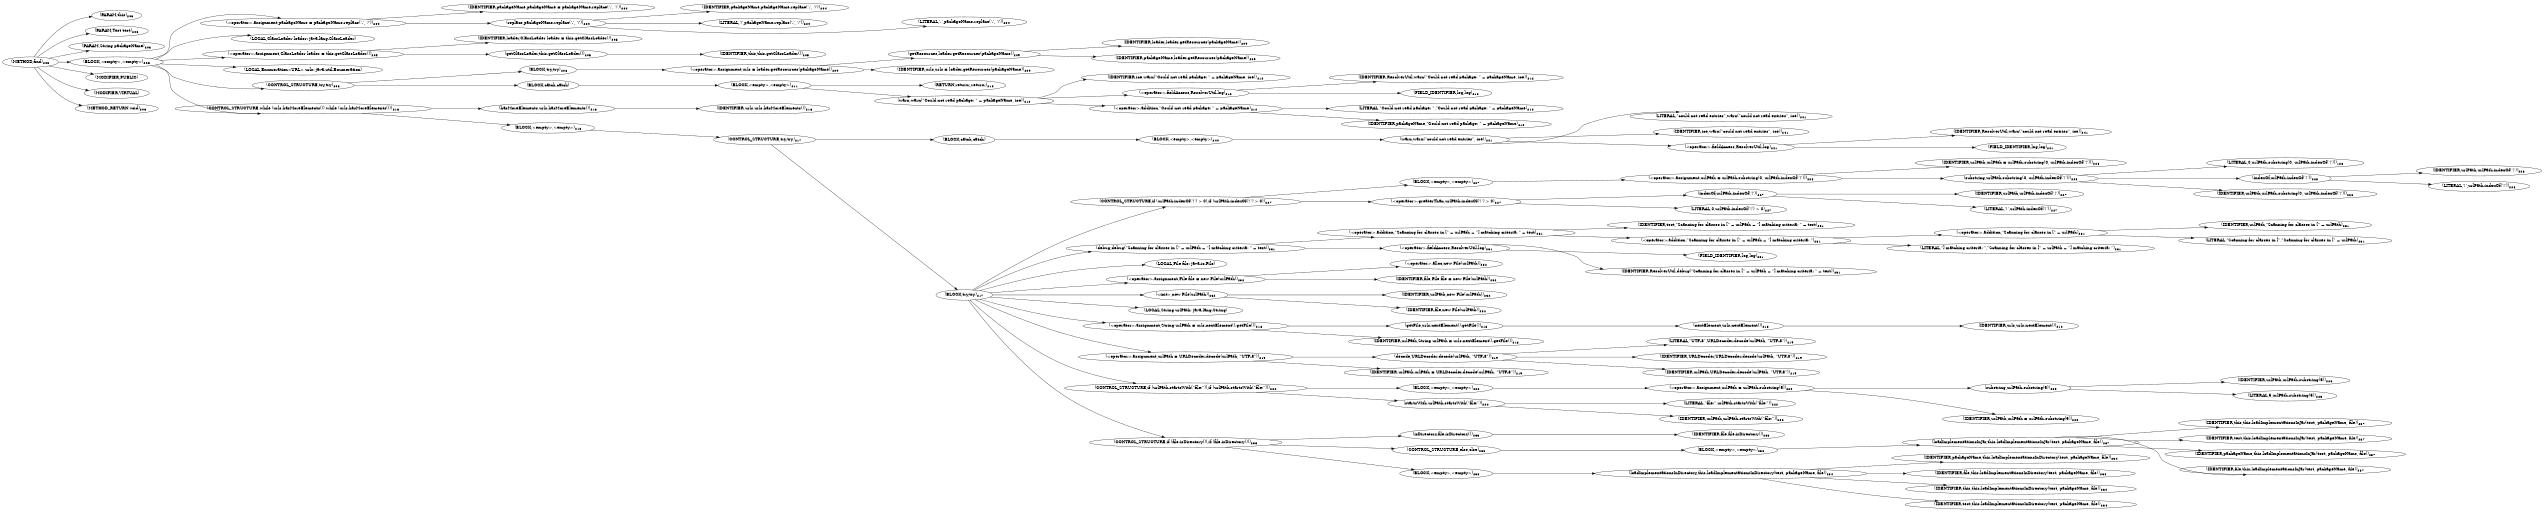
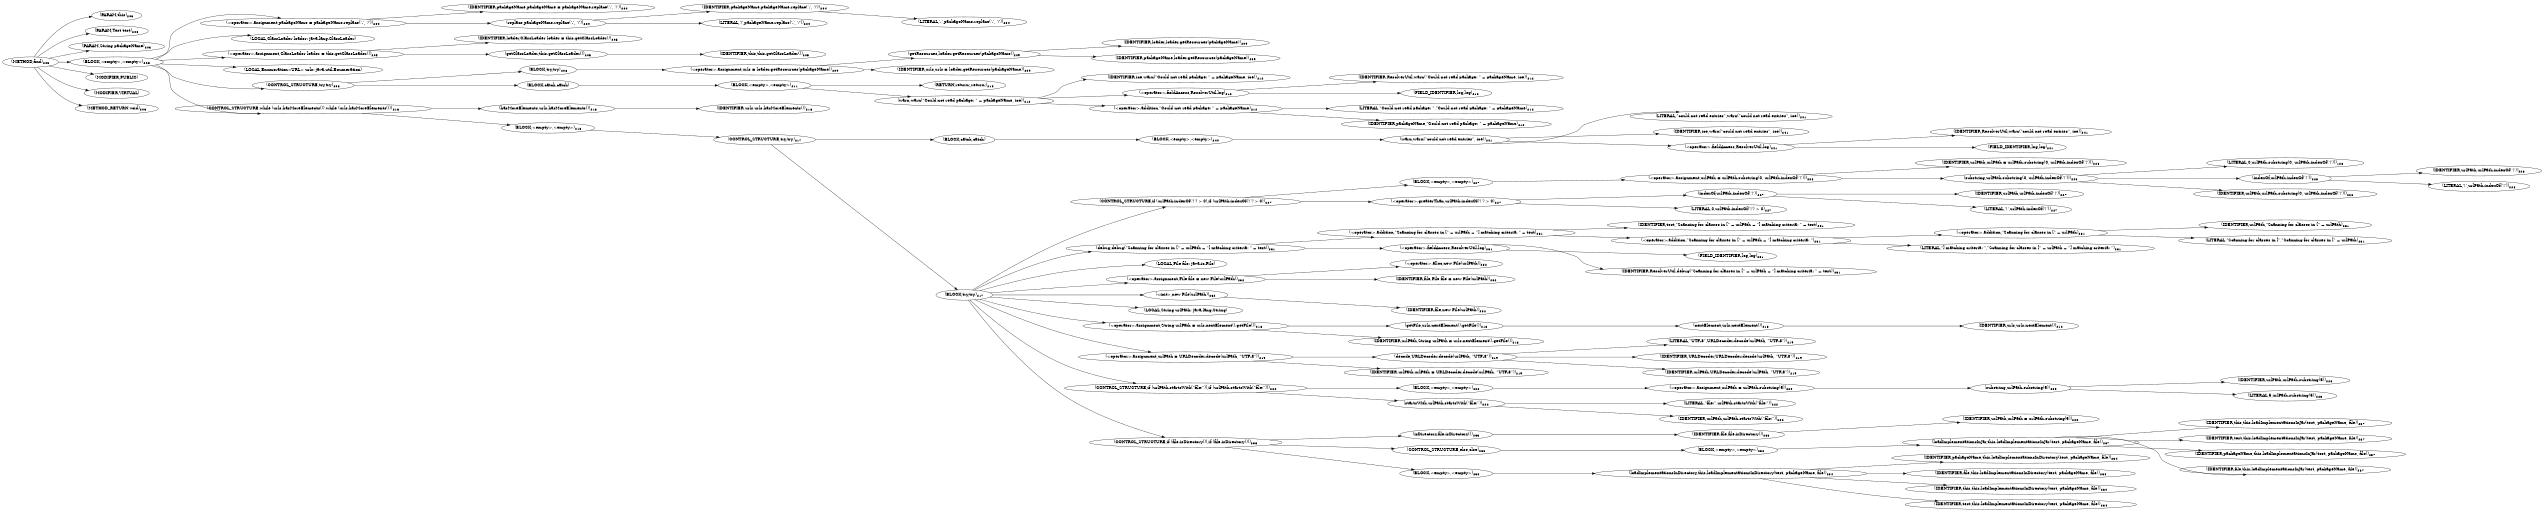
  digraph {
    rankdir=LR
    n1 [label=<(METHOD,find)<SUB>203</SUB>>]
    n2 [label=<(PARAM,this)<SUB>203</SUB>>]
    n3 [label=<(PARAM,Test test)<SUB>203</SUB>>]
    n4 [label=<(PARAM,String packageName)<SUB>203</SUB>>]
    n5 [label=<(BLOCK,&lt;empty&gt;,&lt;empty&gt;)<SUB>203</SUB>>]
    n6 [label=<(MODIFIER,PUBLIC)>]
    n7 [label=<(MODIFIER,VIRTUAL)>]
    n8 [label=<(METHOD_RETURN,void)<SUB>203</SUB>>]
    n9 [label=<(&lt;operator&gt;.assignment,packageName = packageName.replace('.', '/'))<SUB>204</SUB>>]
    n10 [label=<(LOCAL,ClassLoader loader: java.lang.ClassLoader)>]
    n11 [label=<(&lt;operator&gt;.assignment,ClassLoader loader = this.getClassLoader())<SUB>205</SUB>>]
    n12 [label=<(LOCAL,Enumeration&lt;URL&gt; urls: java.util.Enumeration)>]
    n13 [label=<(CONTROL_STRUCTURE,try,try)<SUB>208</SUB>>]
    n14 [label=<(CONTROL_STRUCTURE,while (urls.hasMoreElements()),while (urls.hasMoreElements()))<SUB>216</SUB>>]
    n15 [label=<(IDENTIFIER,packageName,packageName = packageName.replace('.', '/'))<SUB>204</SUB>>]
    n16 [label=<(replace,packageName.replace('.', '/'))<SUB>204</SUB>>]
    n17 [label=<(IDENTIFIER,loader,ClassLoader loader = this.getClassLoader())<SUB>205</SUB>>]
    n18 [label=<(getClassLoader,this.getClassLoader())<SUB>205</SUB>>]
    n19 [label=<(BLOCK,try,try)<SUB>208</SUB>>]
    n20 [label=<(BLOCK,catch,catch)>]
    n21 [label=<(hasMoreElements,urls.hasMoreElements())<SUB>216</SUB>>]
    n22 [label=<(BLOCK,&lt;empty&gt;,&lt;empty&gt;)<SUB>216</SUB>>]
    n23 [label=<(IDENTIFIER,packageName,packageName.replace('.', '/'))<SUB>204</SUB>>]
    n24 [label=<(LITERAL,'.',packageName.replace('.', '/'))<SUB>204</SUB>>]
    n25 [label=<(LITERAL,'/',packageName.replace('.', '/'))<SUB>204</SUB>>]
    n26 [label=<(IDENTIFIER,this,this.getClassLoader())<SUB>205</SUB>>]
    n27 [label=<(&lt;operator&gt;.assignment,urls = loader.getResources(packageName))<SUB>209</SUB>>]
    n28 [label=<(BLOCK,&lt;empty&gt;,&lt;empty&gt;)<SUB>211</SUB>>]
    n29 [label=<(IDENTIFIER,urls,urls = loader.getResources(packageName))<SUB>209</SUB>>]
    n30 [label=<(getResources,loader.getResources(packageName))<SUB>209</SUB>>]
    n31 [label=<(IDENTIFIER,loader,loader.getResources(packageName))<SUB>209</SUB>>]
    n32 [label=<(IDENTIFIER,packageName,loader.getResources(packageName))<SUB>209</SUB>>]
    n33 [label=<(warn,warn(&quot;Could not read package: &quot; + packageName, ioe))<SUB>212</SUB>>]
    n34 [label=<(RETURN,return;,return;)<SUB>213</SUB>>]
    n35 [label=<(&lt;operator&gt;.fieldAccess,ResolverUtil.log)<SUB>212</SUB>>]
    n36 [label=<(&lt;operator&gt;.addition,&quot;Could not read package: &quot; + packageName)<SUB>212</SUB>>]
    n37 [label=<(IDENTIFIER,ioe,warn(&quot;Could not read package: &quot; + packageName, ioe))<SUB>212</SUB>>]
    n38 [label=<(IDENTIFIER,ResolverUtil,warn(&quot;Could not read package: &quot; + packageName, ioe))<SUB>212</SUB>>]
    n39 [label=<(FIELD_IDENTIFIER,log,log)<SUB>212</SUB>>]
    n40 [label=<(LITERAL,&quot;Could not read package: &quot;,&quot;Could not read package: &quot; + packageName)<SUB>212</SUB>>]
    n41 [label=<(IDENTIFIER,packageName,&quot;Could not read package: &quot; + packageName)<SUB>212</SUB>>]
    n42 [label=<(IDENTIFIER,urls,urls.hasMoreElements())<SUB>216</SUB>>]
    n43 [label=<(CONTROL_STRUCTURE,try,try)<SUB>217</SUB>>]
    n44 [label=<(BLOCK,try,try)<SUB>217</SUB>>]
    n45 [label=<(BLOCK,catch,catch)>]
    n46 [label=<(LOCAL,String urlPath: java.lang.String)>]
    n47 [label=<(&lt;operator&gt;.assignment,String urlPath = urls.nextElement().getFile())<SUB>218</SUB>>]
    n48 [label=<(&lt;operator&gt;.assignment,urlPath = URLDecoder.decode(urlPath, &quot;UTF-8&quot;))<SUB>219</SUB>>]
    n49 [label=<(CONTROL_STRUCTURE,if (urlPath.startsWith(&quot;file:&quot;)),if (urlPath.startsWith(&quot;file:&quot;)))<SUB>222</SUB>>]
    n50 [label=<(CONTROL_STRUCTURE,if (urlPath.indexOf('!') &gt; 0),if (urlPath.indexOf('!') &gt; 0))<SUB>227</SUB>>]
    n51 [label=<(debug,debug(&quot;Scanning for classes in [&quot; + urlPath + &quot;] matching criteria: &quot; + test))<SUB>231</SUB>>]
    n52 [label=<(LOCAL,File file: java.io.File)>]
    n53 [label=<(&lt;operator&gt;.assignment,File file = new File(urlPath))<SUB>232</SUB>>]
    n54 [label=<(&lt;init&gt;,new File(urlPath))<SUB>232</SUB>>]
    n55 [label=<(CONTROL_STRUCTURE,if (file.isDirectory()),if (file.isDirectory()))<SUB>233</SUB>>]
    n56 [label=<(BLOCK,&lt;empty&gt;,&lt;empty&gt;)<SUB>240</SUB>>]
    n57 [label=<(IDENTIFIER,urlPath,String urlPath = urls.nextElement().getFile())<SUB>218</SUB>>]
    n58 [label=<(getFile,urls.nextElement().getFile())<SUB>218</SUB>>]
    n59 [label=<(IDENTIFIER,urlPath,urlPath = URLDecoder.decode(urlPath, &quot;UTF-8&quot;))<SUB>219</SUB>>]
    n60 [label=<(decode,URLDecoder.decode(urlPath, &quot;UTF-8&quot;))<SUB>219</SUB>>]
    n61 [label=<(startsWith,urlPath.startsWith(&quot;file:&quot;))<SUB>222</SUB>>]
    n62 [label=<(BLOCK,&lt;empty&gt;,&lt;empty&gt;)<SUB>222</SUB>>]
    n63 [label=<(&lt;operator&gt;.greaterThan,urlPath.indexOf('!') &gt; 0)<SUB>227</SUB>>]
    n64 [label=<(BLOCK,&lt;empty&gt;,&lt;empty&gt;)<SUB>227</SUB>>]
    n65 [label=<(&lt;operator&gt;.fieldAccess,ResolverUtil.log)<SUB>231</SUB>>]
    n66 [label=<(&lt;operator&gt;.addition,&quot;Scanning for classes in [&quot; + urlPath + &quot;] matching criteria: &quot; + test)<SUB>231</SUB>>]
    n67 [label=<(IDENTIFIER,file,File file = new File(urlPath))<SUB>232</SUB>>]
    n68 [label=<(&lt;operator&gt;.alloc,new File(urlPath))<SUB>232</SUB>>]
    n69 [label=<(IDENTIFIER,file,new File(urlPath))<SUB>232</SUB>>]
-   n70 [label=<(IDENTIFIER,urlPath,new File(urlPath))<SUB>232</SUB>>]
    n71 [label=<(isDirectory,file.isDirectory())<SUB>233</SUB>>]
    n72 [label=<(BLOCK,&lt;empty&gt;,&lt;empty&gt;)<SUB>233</SUB>>]
    n73 [label=<(CONTROL_STRUCTURE,else,else)<SUB>236</SUB>>]
    n74 [label=<(nextElement,urls.nextElement())<SUB>218</SUB>>]
    n75 [label=<(IDENTIFIER,urls,urls.nextElement())<SUB>212</SUB>>]
    n76 [label=<(IDENTIFIER,URLDecoder,URLDecoder.decode(urlPath, &quot;UTF-8&quot;))<SUB>219</SUB>>]
    n77 [label=<(IDENTIFIER,urlPath,URLDecoder.decode(urlPath, &quot;UTF-8&quot;))<SUB>219</SUB>>]
    n78 [label=<(LITERAL,&quot;UTF-8&quot;,URLDecoder.decode(urlPath, &quot;UTF-8&quot;))<SUB>219</SUB>>]
    n79 [label=<(IDENTIFIER,urlPath,urlPath.startsWith(&quot;file:&quot;))<SUB>222</SUB>>]
    n80 [label=<(LITERAL,&quot;file:&quot;,urlPath.startsWith(&quot;file:&quot;))<SUB>222</SUB>>]
    n81 [label=<(&lt;operator&gt;.assignment,urlPath = urlPath.substring(5))<SUB>220</SUB>>]
    n82 [label=<(IDENTIFIER,urlPath,urlPath = urlPath.substring(5))<SUB>223</SUB>>]
    n83 [label=<(substring,urlPath.substring(5))<SUB>283</SUB>>]
    n84 [label=<(IDENTIFIER,urlPath,urlPath.substring(5))<SUB>223</SUB>>]
    n85 [label=<(LITERAL,5,urlPath.substring(5))<SUB>223</SUB>>]
    n86 [label=<(indexOf,urlPath.indexOf('!'))<SUB>227</SUB>>]
    n87 [label=<(LITERAL,0,urlPath.indexOf('!') &gt; 0)<SUB>227</SUB>>]
    n88 [label=<(&lt;operator&gt;.assignment,urlPath = urlPath.substring(0, urlPath.indexOf('!')))<SUB>228</SUB>>]
    n89 [label=<(IDENTIFIER,urlPath,urlPath.indexOf('!'))<SUB>227</SUB>>]
    n90 [label=<(LITERAL,'!',urlPath.indexOf('!'))<SUB>227</SUB>>]
    n91 [label=<(IDENTIFIER,urlPath,urlPath = urlPath.substring(0, urlPath.indexOf('!')))<SUB>228</SUB>>]
    n92 [label=<(substring,urlPath.substring(0, urlPath.indexOf('!')))<SUB>228</SUB>>]
    n93 [label=<(IDENTIFIER,urlPath,urlPath.substring(0, urlPath.indexOf('!')))<SUB>228</SUB>>]
    n94 [label=<(LITERAL,0,urlPath.substring(0, urlPath.indexOf('!')))<SUB>128</SUB>>]
    n95 [label=<(indexOf,urlPath.indexOf('!'))<SUB>228</SUB>>]
    n96 [label=<(IDENTIFIER,urlPath,urlPath.indexOf('!'))<SUB>228</SUB>>]
    n97 [label=<(LITERAL,'!',urlPath.indexOf('!'))<SUB>228</SUB>>]
    n98 [label=<(IDENTIFIER,ResolverUtil,debug(&quot;Scanning for classes in [&quot; + urlPath + &quot;] matching criteria: &quot; + test))<SUB>231</SUB>>]
    n99 [label=<(FIELD_IDENTIFIER,log,log)<SUB>231</SUB>>]
    n100 [label=<(&lt;operator&gt;.addition,&quot;Scanning for classes in [&quot; + urlPath + &quot;] matching criteria: &quot;)<SUB>231</SUB>>]
    n101 [label=<(IDENTIFIER,test,&quot;Scanning for classes in [&quot; + urlPath + &quot;] matching criteria: &quot; + test)<SUB>231</SUB>>]
    n102 [label=<(&lt;operator&gt;.addition,&quot;Scanning for classes in [&quot; + urlPath)<SUB>231</SUB>>]
    n103 [label=<(LITERAL,&quot;] matching criteria: &quot;,&quot;Scanning for classes in [&quot; + urlPath + &quot;] matching criteria: &quot;)<SUB>231</SUB>>]
    n104 [label=<(LITERAL,&quot;Scanning for classes in [&quot;,&quot;Scanning for classes in [&quot; + urlPath)<SUB>231</SUB>>]
    n105 [label=<(IDENTIFIER,urlPath,&quot;Scanning for classes in [&quot; + urlPath)<SUB>231</SUB>>]
    n106 [label=<(IDENTIFIER,file,file.isDirectory())<SUB>233</SUB>>]
    n107 [label=<(loadImplementationsInDirectory,this.loadImplementationsInDirectory(test, packageName, file))<SUB>234</SUB>>]
    n108 [label=<(BLOCK,&lt;empty&gt;,&lt;empty&gt;)<SUB>236</SUB>>]
    n109 [label=<(IDENTIFIER,this,this.loadImplementationsInDirectory(test, packageName, file))<SUB>234</SUB>>]
    n110 [label=<(IDENTIFIER,test,this.loadImplementationsInDirectory(test, packageName, file))<SUB>234</SUB>>]
    n111 [label=<(IDENTIFIER,packageName,this.loadImplementationsInDirectory(test, packageName, file))<SUB>234</SUB>>]
    n112 [label=<(IDENTIFIER,file,this.loadImplementationsInDirectory(test, packageName, file))<SUB>234</SUB>>]
    n113 [label=<(loadImplementationsInJar,this.loadImplementationsInJar(test, packageName, file))<SUB>237</SUB>>]
    n114 [label=<(IDENTIFIER,this,this.loadImplementationsInJar(test, packageName, file))<SUB>237</SUB>>]
    n115 [label=<(IDENTIFIER,test,this.loadImplementationsInJar(test, packageName, file))<SUB>237</SUB>>]
    n116 [label=<(IDENTIFIER,packageName,this.loadImplementationsInJar(test, packageName, file))<SUB>237</SUB>>]
    n117 [label=<(IDENTIFIER,file,this.loadImplementationsInJar(test, packageName, file))<SUB>237</SUB>>]
    n118 [label=<(warn,warn(&quot;could not read entries&quot;, ioe))<SUB>241</SUB>>]
    n119 [label=<(&lt;operator&gt;.fieldAccess,ResolverUtil.log)<SUB>241</SUB>>]
    n120 [label=<(LITERAL,&quot;could not read entries&quot;,warn(&quot;could not read entries&quot;, ioe))<SUB>241</SUB>>]
    n121 [label=<(IDENTIFIER,ioe,warn(&quot;could not read entries&quot;, ioe))<SUB>241</SUB>>]
    n122 [label=<(IDENTIFIER,ResolverUtil,warn(&quot;could not read entries&quot;, ioe))<SUB>241</SUB>>]
    n123 [label=<(FIELD_IDENTIFIER,log,log)<SUB>241</SUB>>]
    n1 -> n2
    n1 -> n3
    n1 -> n4
    n1 -> n5
    n1 -> n6
    n1 -> n7
    n1 -> n8
    n5 -> n9
    n5 -> n10
    n5 -> n11
    n5 -> n12
    n5 -> n13
    n5 -> n14
    n9 -> n15
    n9 -> n16
    n11 -> n17
    n11 -> n18
    n13 -> n19
    n13 -> n20
    n14 -> n21
    n14 -> n22
    n16 -> n23
-   n16 -> n24
+   n23 -> n24
    n16 -> n25
    n18 -> n26
    n19 -> n27
    n20 -> n28
    n21 -> n42
    n22 -> n43
    n27 -> n29
    n27 -> n30
    n28 -> n33
    n28 -> n34
    n30 -> n31
    n30 -> n32
    n33 -> n35
    n33 -> n36
    n33 -> n37
    n35 -> n38
    n35 -> n39
    n36 -> n40
    n36 -> n41
    n43 -> n44
    n43 -> n45
    n44 -> n46
    n44 -> n47
    n44 -> n48
    n44 -> n49
    n44 -> n50
    n44 -> n51
    n44 -> n52
    n44 -> n53
    n44 -> n54
    n44 -> n55
    n45 -> n56
    n47 -> n57
    n47 -> n58
    n48 -> n59
    n48 -> n60
    n49 -> n61
    n49 -> n62
    n50 -> n63
    n50 -> n64
    n51 -> n65
    n51 -> n66
    n53 -> n67
    n53 -> n68
    n54 -> n69
-   n54 -> n70
    n55 -> n71
    n55 -> n72
    n55 -> n73
    n56 -> n118
    n58 -> n74
    n60 -> n76
    n60 -> n77
    n60 -> n78
    n61 -> n79
    n61 -> n80
    n62 -> n81
    n63 -> n86
    n63 -> n87
    n64 -> n88
    n65 -> n98
    n65 -> n99
    n66 -> n100
    n66 -> n101
    n71 -> n106
    n72 -> n107
    n73 -> n108
    n74 -> n75
-   n81 -> n82
+   n106 -> n82
    n81 -> n83
    n83 -> n84
    n83 -> n85
    n86 -> n89
    n86 -> n90
    n88 -> n91
    n88 -> n92
    n92 -> n93
    n92 -> n94
    n92 -> n95
    n95 -> n96
    n95 -> n97
    n100 -> n102
    n100 -> n103
    n102 -> n104
    n102 -> n105
    n107 -> n109
    n107 -> n110
    n107 -> n111
    n107 -> n112
    n108 -> n113
    n113 -> n114
    n113 -> n115
    n113 -> n116
    n113 -> n117
    n118 -> n119
    n118 -> n120
    n118 -> n121
    n119 -> n122
    n119 -> n123
  }
